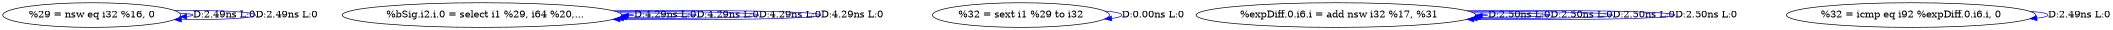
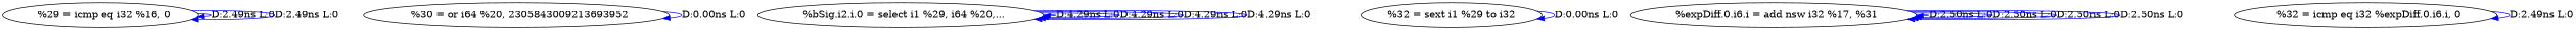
  digraph {
    edge [color=blue]
-   n1 [label="%29 = nsw eq i32 %16, 0"]
+   n1 [label="  %29 = icmp eq i32 %16, 0"]
+   n2 [label="  %30 = or i64 %20, 2305843009213693952"]
    n3 [label="  %bSig.i2.i.0 = select i1 %29, i64 %20,..."]
    n4 [label="%32 = sext i1 %29 to i32"]
    n5 [label="  %expDiff.0.i6.i = add nsw i32 %17, %31"]
-   n6 [label="%32 = icmp eq i92 %expDiff.0.i6.i, 0"]
+   n6 [label="  %32 = icmp eq i32 %expDiff.0.i6.i, 0"]
    n1 -> n1 [label="D:2.49ns L:0"]
    n1 -> n1 [label="D:2.49ns L:0"]
+   n2 -> n2 [label="D:0.00ns L:0"]
    n3 -> n3 [label="D:4.29ns L:0"]
    n3 -> n3 [label="D:4.29ns L:0"]
    n3 -> n3 [label="D:4.29ns L:0"]
    n3 -> n3 [label="D:4.29ns L:0"]
    n4 -> n4 [label="D:0.00ns L:0"]
    n5 -> n5 [label="D:2.50ns L:0"]
    n5 -> n5 [label="D:2.50ns L:0"]
    n5 -> n5 [label="D:2.50ns L:0"]
    n5 -> n5 [label="D:2.50ns L:0"]
    n6 -> n6 [label="D:2.49ns L:0"]
  }
